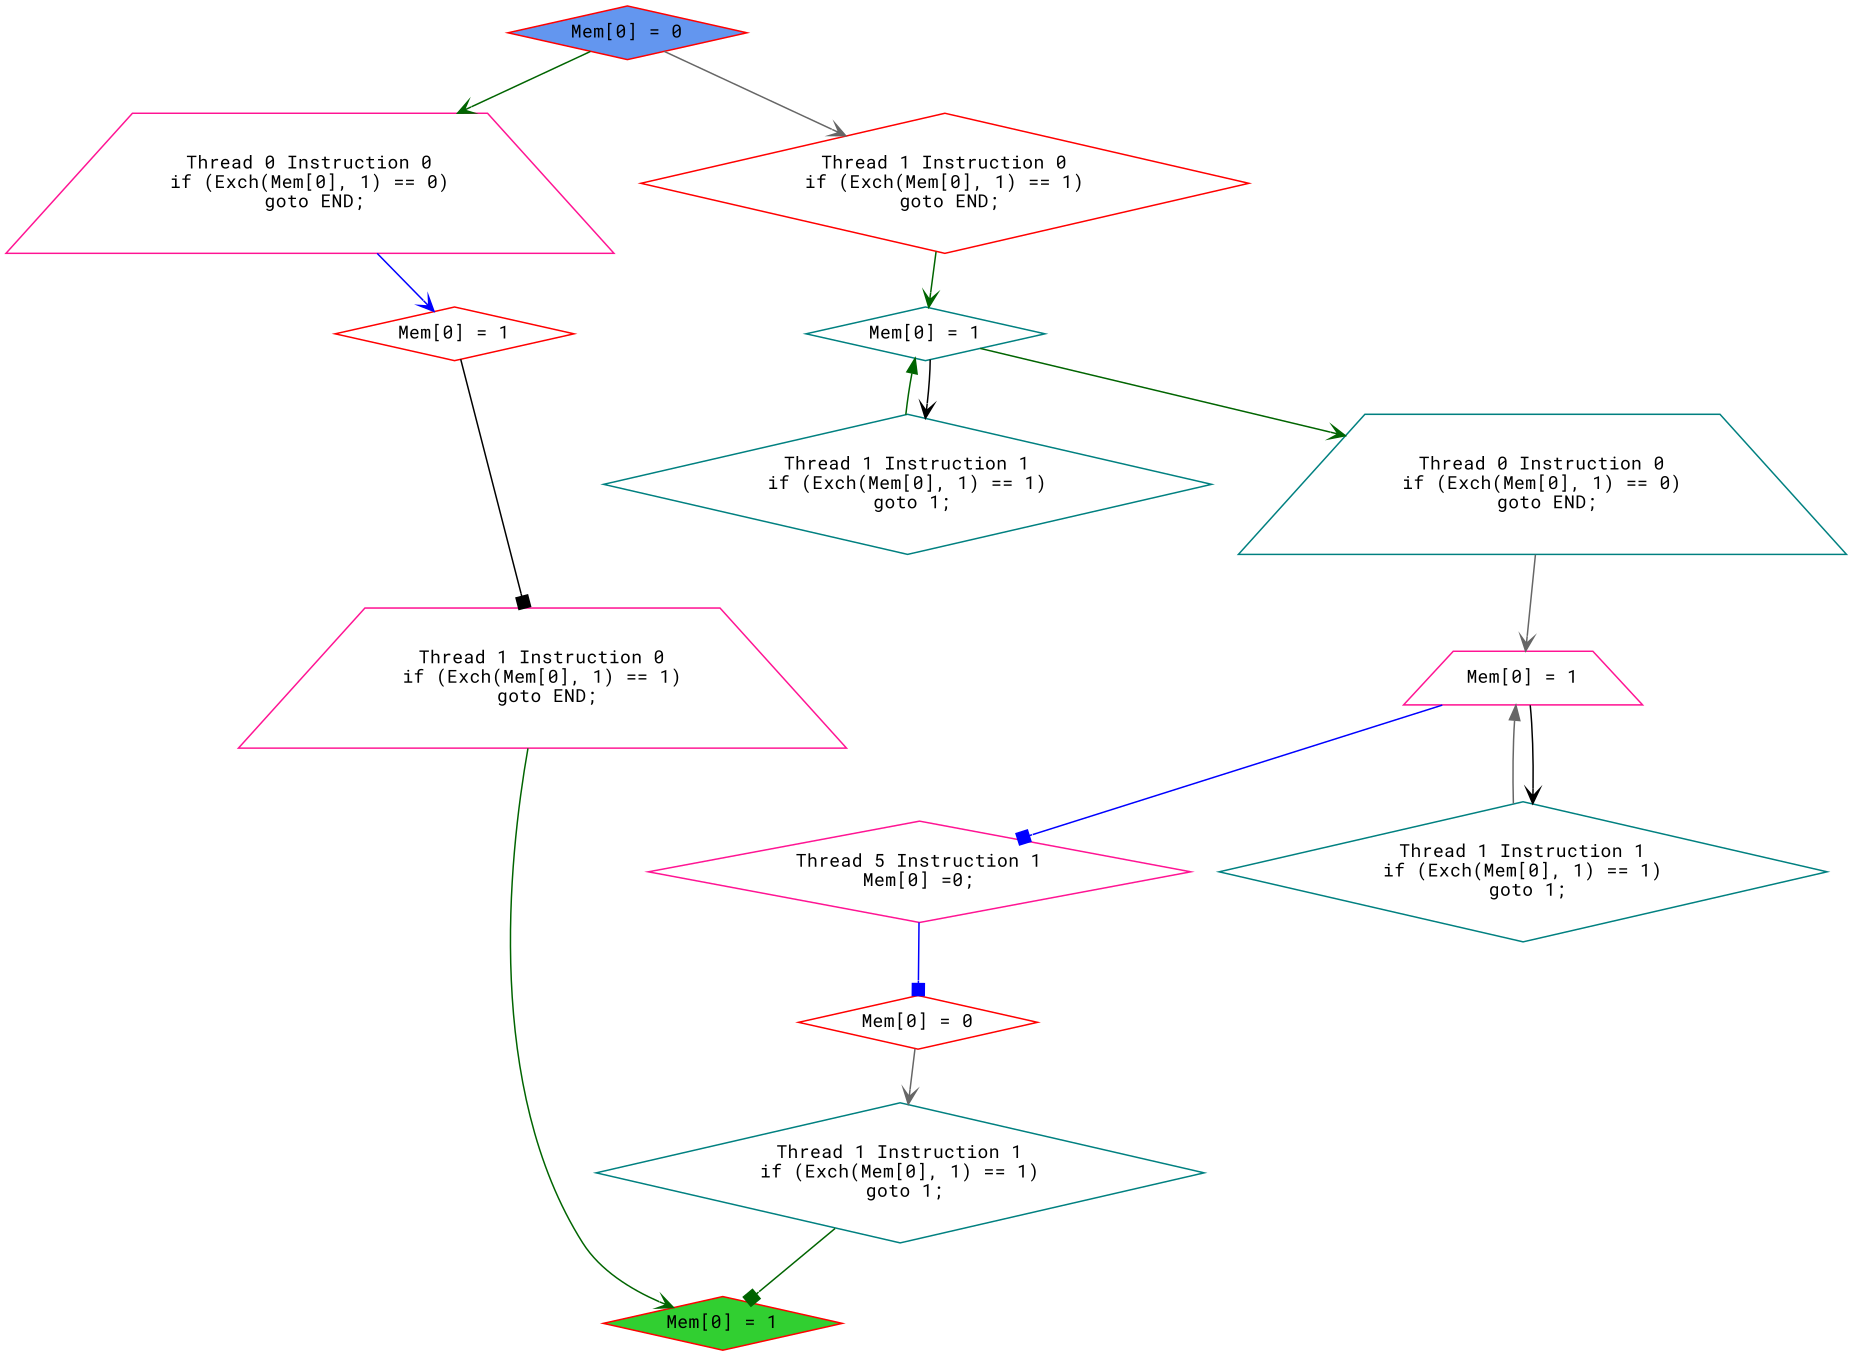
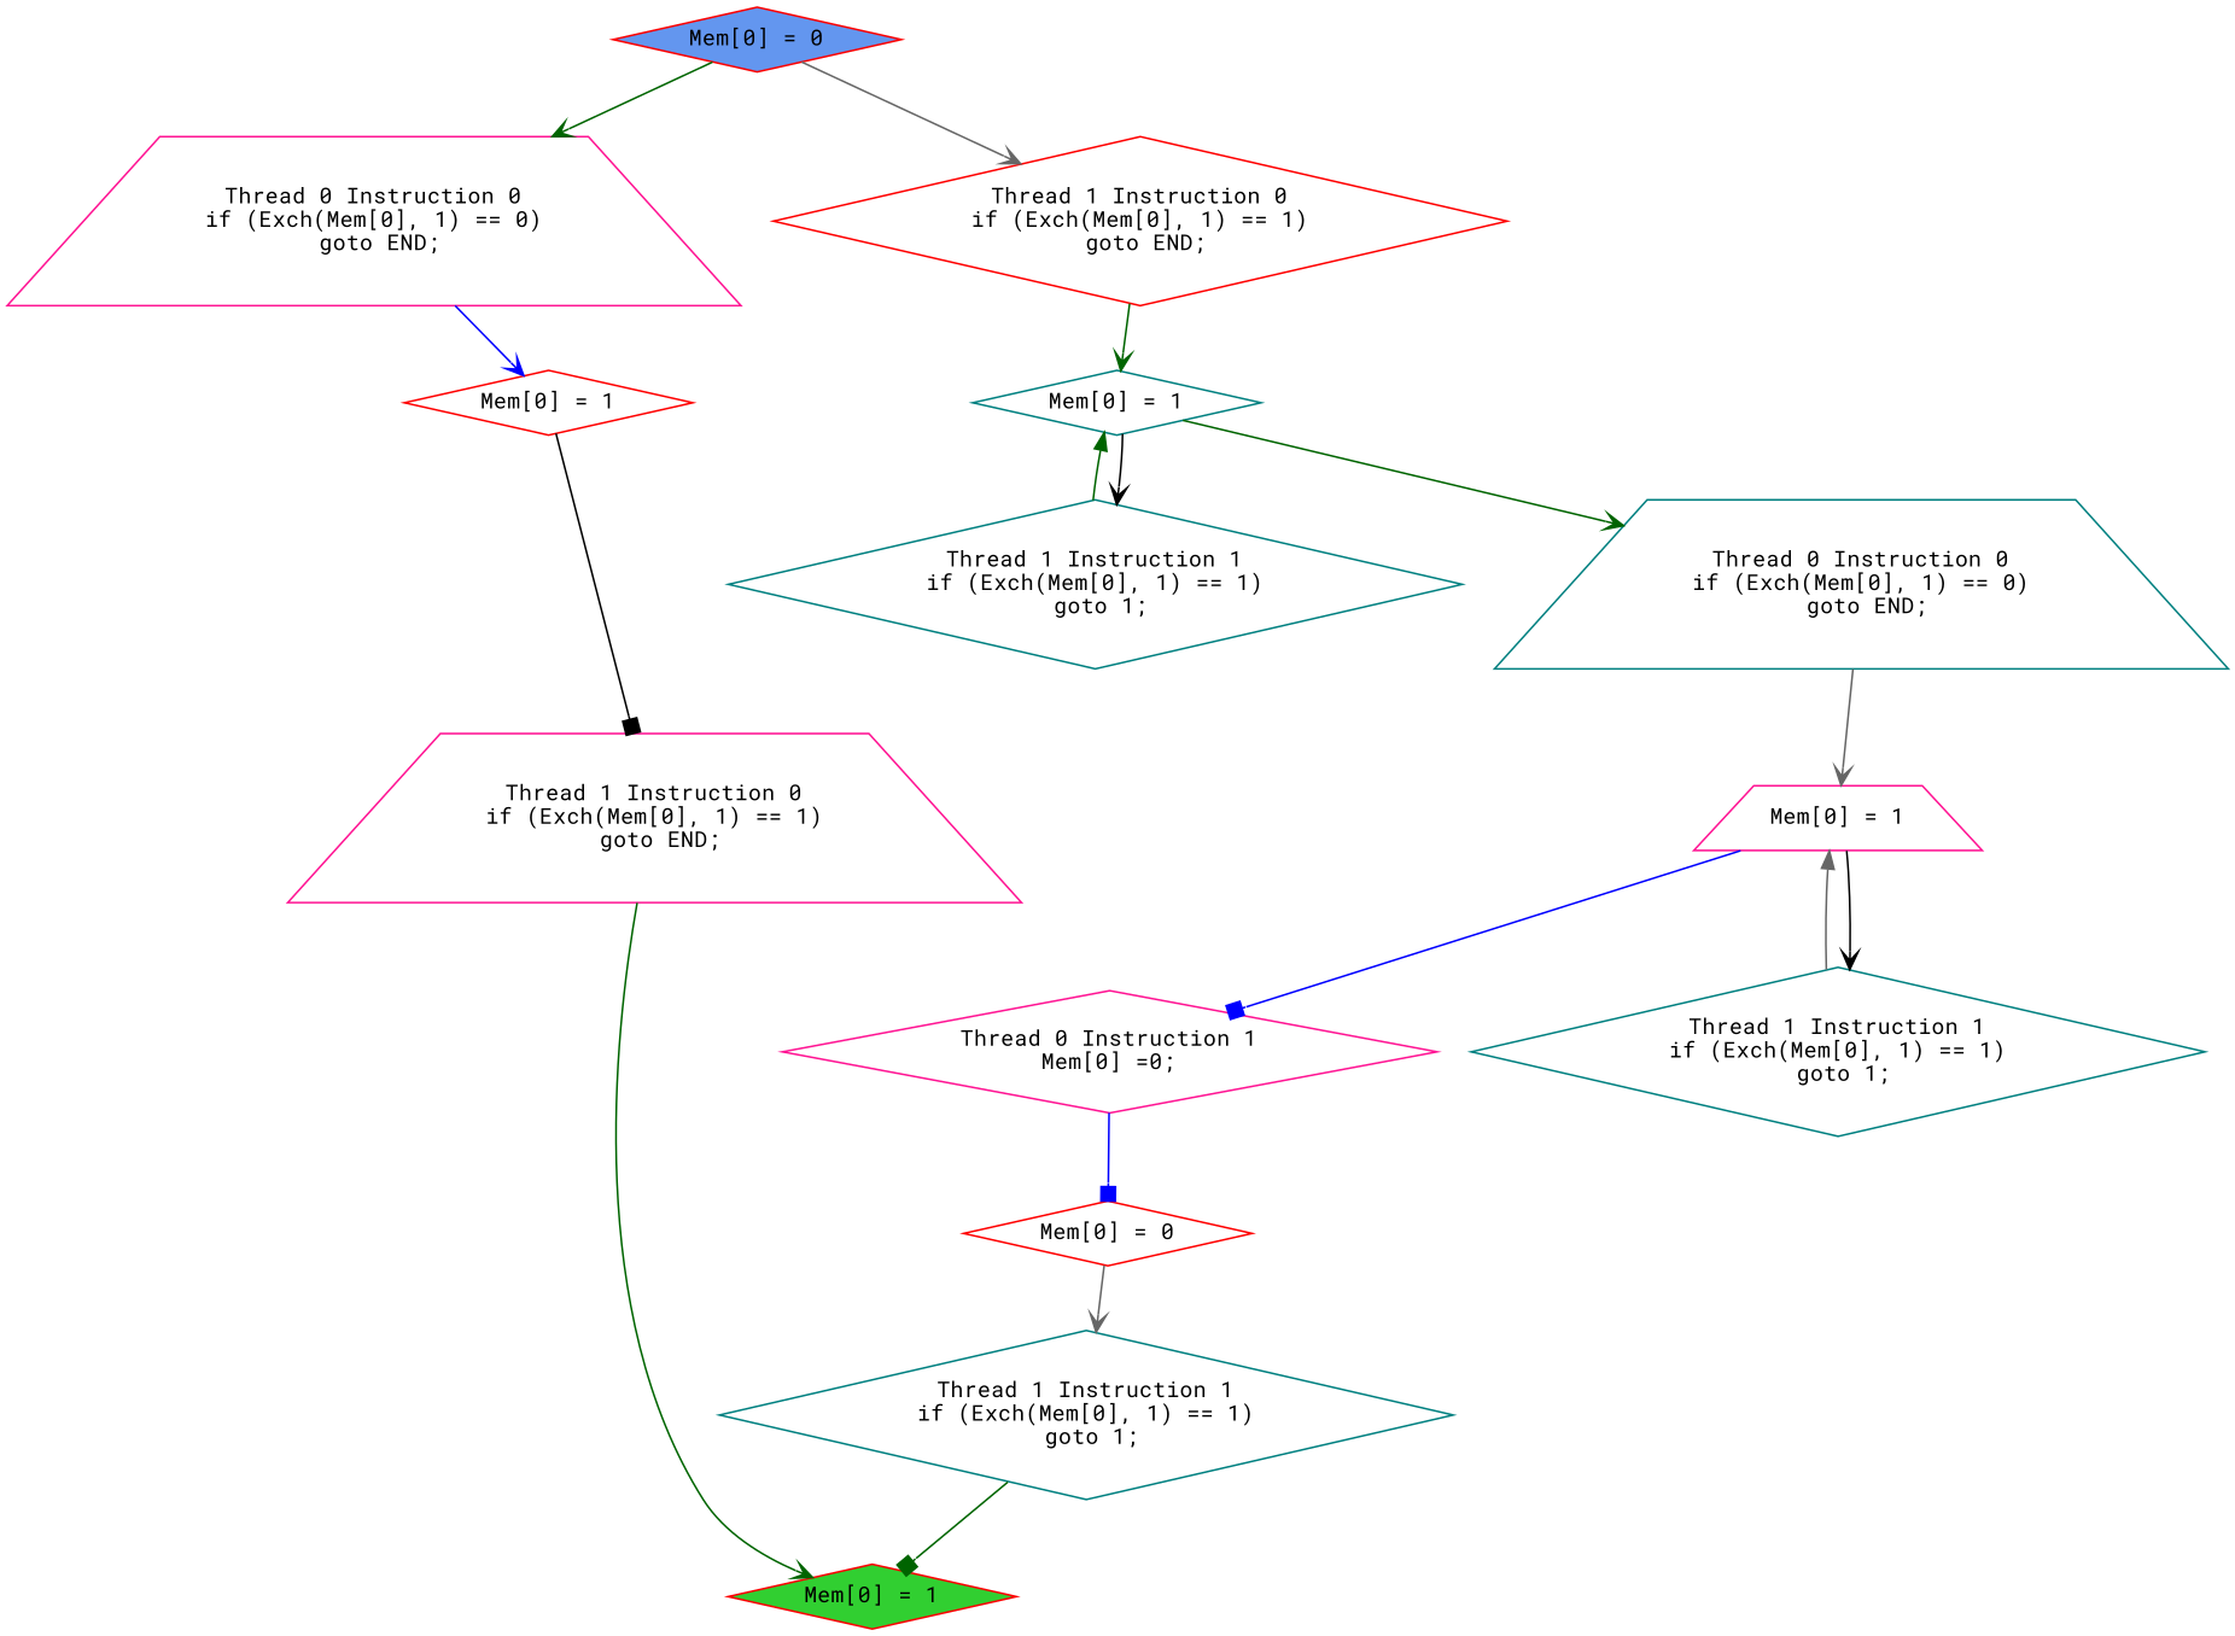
  digraph {
    fontsize=12
    rankdir=TB
    fontname="Roboto Mono"
    node [fillcolor="#ffffff" fontcolor="#000000" fontsize=12 shape=diamond style="filled, solid" color=teal fontname="Roboto Mono"]
    edge [color=darkgreen dir=forward fontcolor="#ffffff" fontsize=12 style=solid uuid="<A1, S3>" weight=1 arrowhead=vee fontname="Roboto Mono"]
    n1 [label="Thread 1 Instruction 1\nif (Exch(Mem[0], 1) == 1)\n goto 1;" uuid=A0]
    n2 [fillcolor="#31cf31" label="Mem[0] = 1" uuid=END color=red]
    n3 [label="Mem[0] = 1" uuid=S3]
    n4 [label="Thread 1 Instruction 1\nif (Exch(Mem[0], 1) == 1)\n goto 1;" uuid=A1]
    n5 [label="Thread 0 Instruction 0\nif (Exch(Mem[0], 1) == 0)\n goto END;" shape=trapezium uuid=A2]
    n6 [label="Mem[0] = 1" shape=trapezium uuid=S2 color=deeppink]
-   n7 [label="Thread 5 Instruction 1\nMem[0] =0;" uuid=A4 color=deeppink]
+   n7 [label="Thread 0 Instruction 1\nMem[0] =0;" uuid=A4 color=deeppink]
    n8 [label="Thread 1 Instruction 1\nif (Exch(Mem[0], 1) == 1)\n goto 1;" uuid=A7]
    n9 [label="Thread 0 Instruction 0\nif (Exch(Mem[0], 1) == 0)\n goto END;" shape=trapezium uuid=A3 color=deeppink]
    n10 [label="Mem[0] = 1" uuid=S1 color=red]
    n11 [label="Thread 1 Instruction 0\nif (Exch(Mem[0], 1) == 1)\n goto END;" shape=trapezium uuid=A5 color=deeppink]
    n12 [label="Mem[0] = 0" uuid=S0 color=red]
    n13 [label="Thread 1 Instruction 0\nif (Exch(Mem[0], 1) == 1)\n goto END;" uuid=A6 color=red]
    n14 [fillcolor="#6396ef" label="Mem[0] = 0" uuid=START color=red]
    n1 -> n2 [uuid="<A0, END>" arrowhead=box]
    n3 -> n4 [dir=back arrowhead=""]
    n3 -> n4 [color=black]
    n3 -> n5 [uuid="<A2, S3>"]
    n5 -> n6 [color=gray40 uuid="<A2, S2>"]
    n6 -> n7 [color=blue uuid="<A4, S2>" arrowhead=box]
    n6 -> n8 [color=gray40 dir=back uuid="<A7, S2>" arrowhead=""]
    n6 -> n8 [color=black uuid="<A7, S2>"]
    n7 -> n12 [color=blue uuid="<A4, S0>" arrowhead=box]
    n9 -> n10 [color=blue uuid="<A3, S1>"]
    n10 -> n11 [color=black uuid="<A5, S1>" arrowhead=box]
    n11 -> n2 [uuid="<A5, END>"]
    n12 -> n1 [color=gray40 uuid="<A0, S0>"]
    n13 -> n3 [uuid="<A6, S3>"]
    n14 -> n9 [uuid="<A3, START>"]
    n14 -> n13 [color=gray40 uuid="<A6, START>"]
  }
